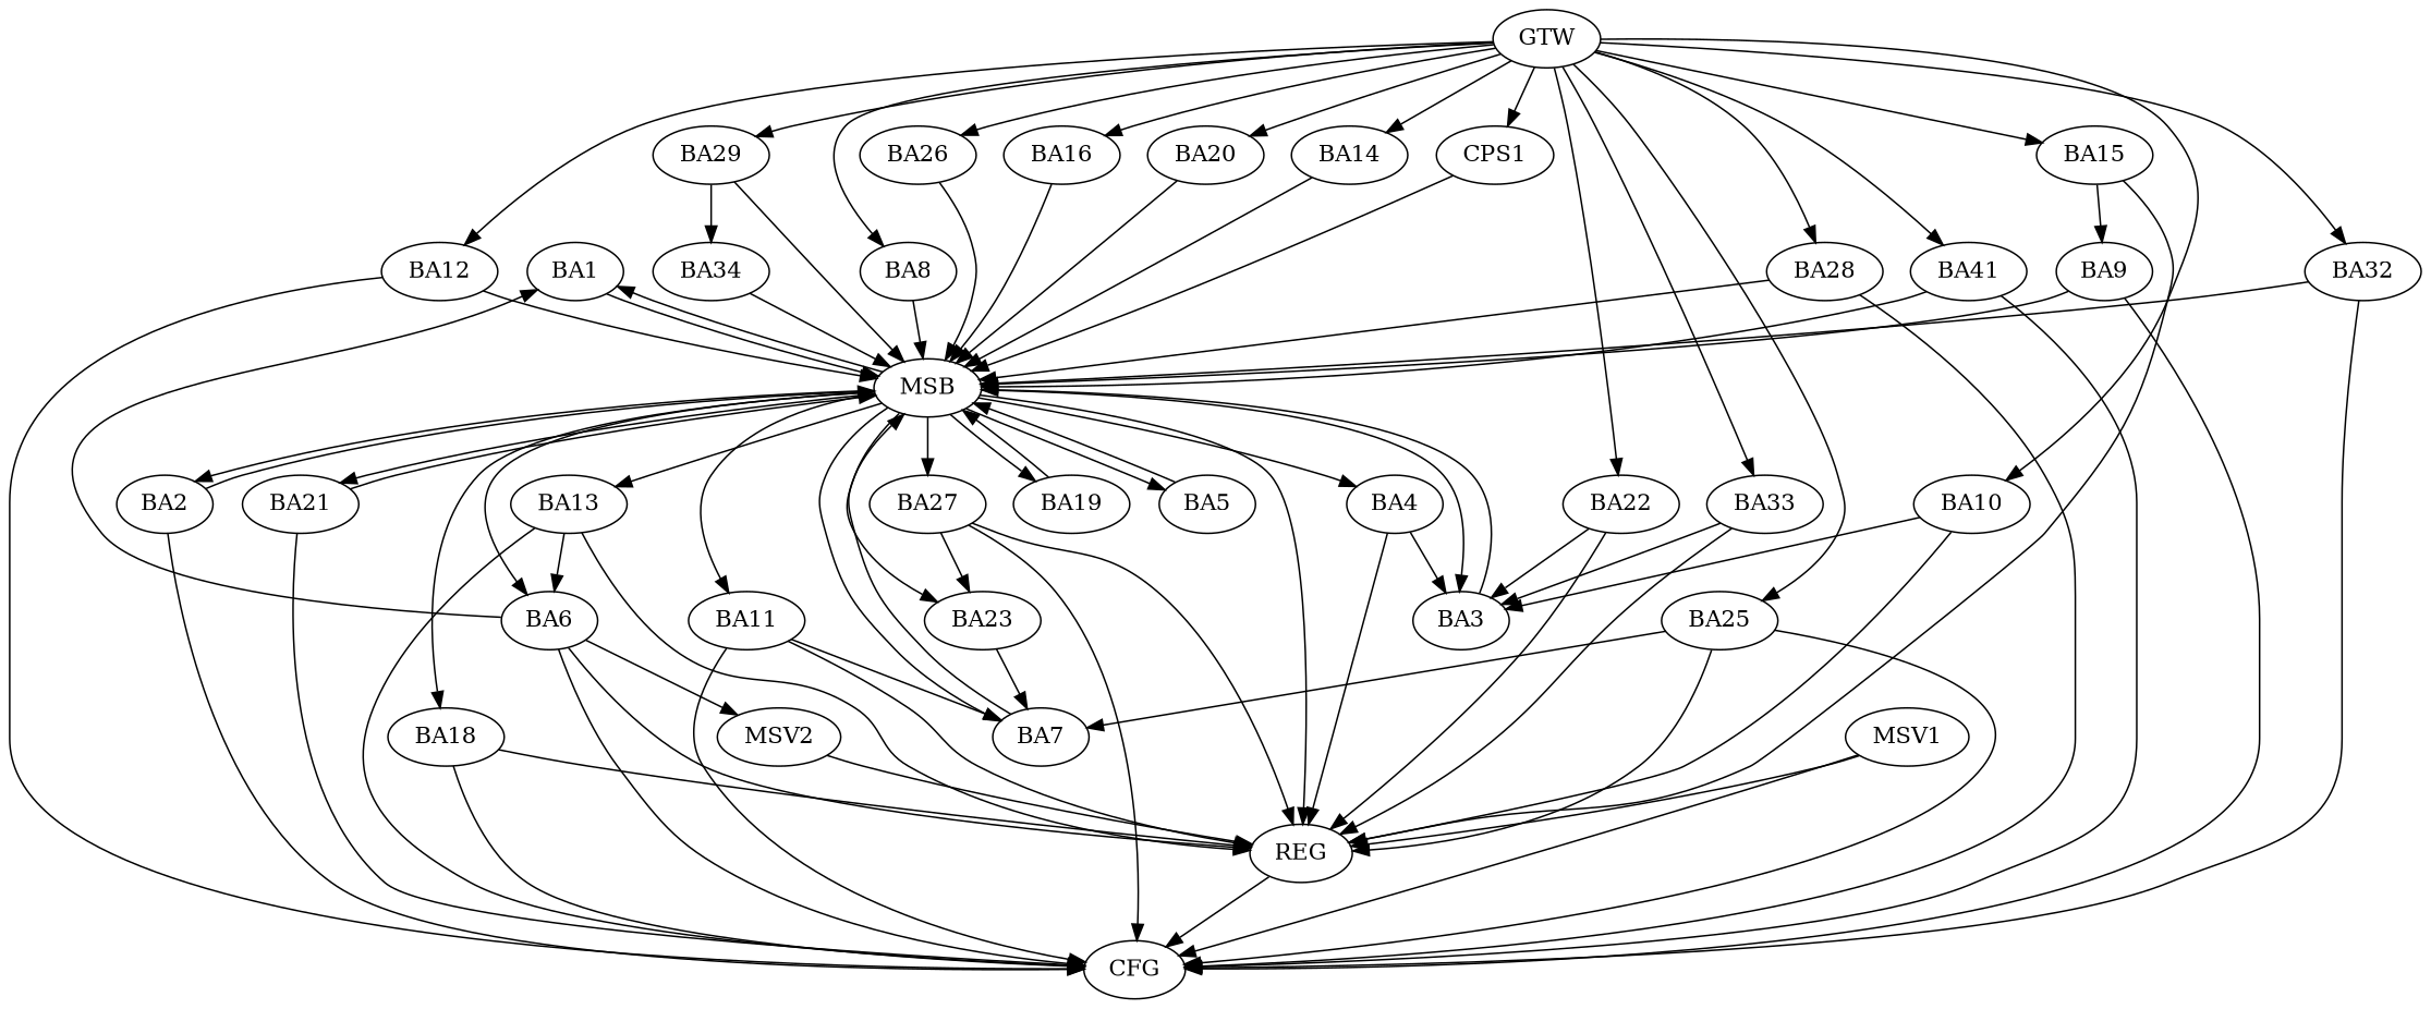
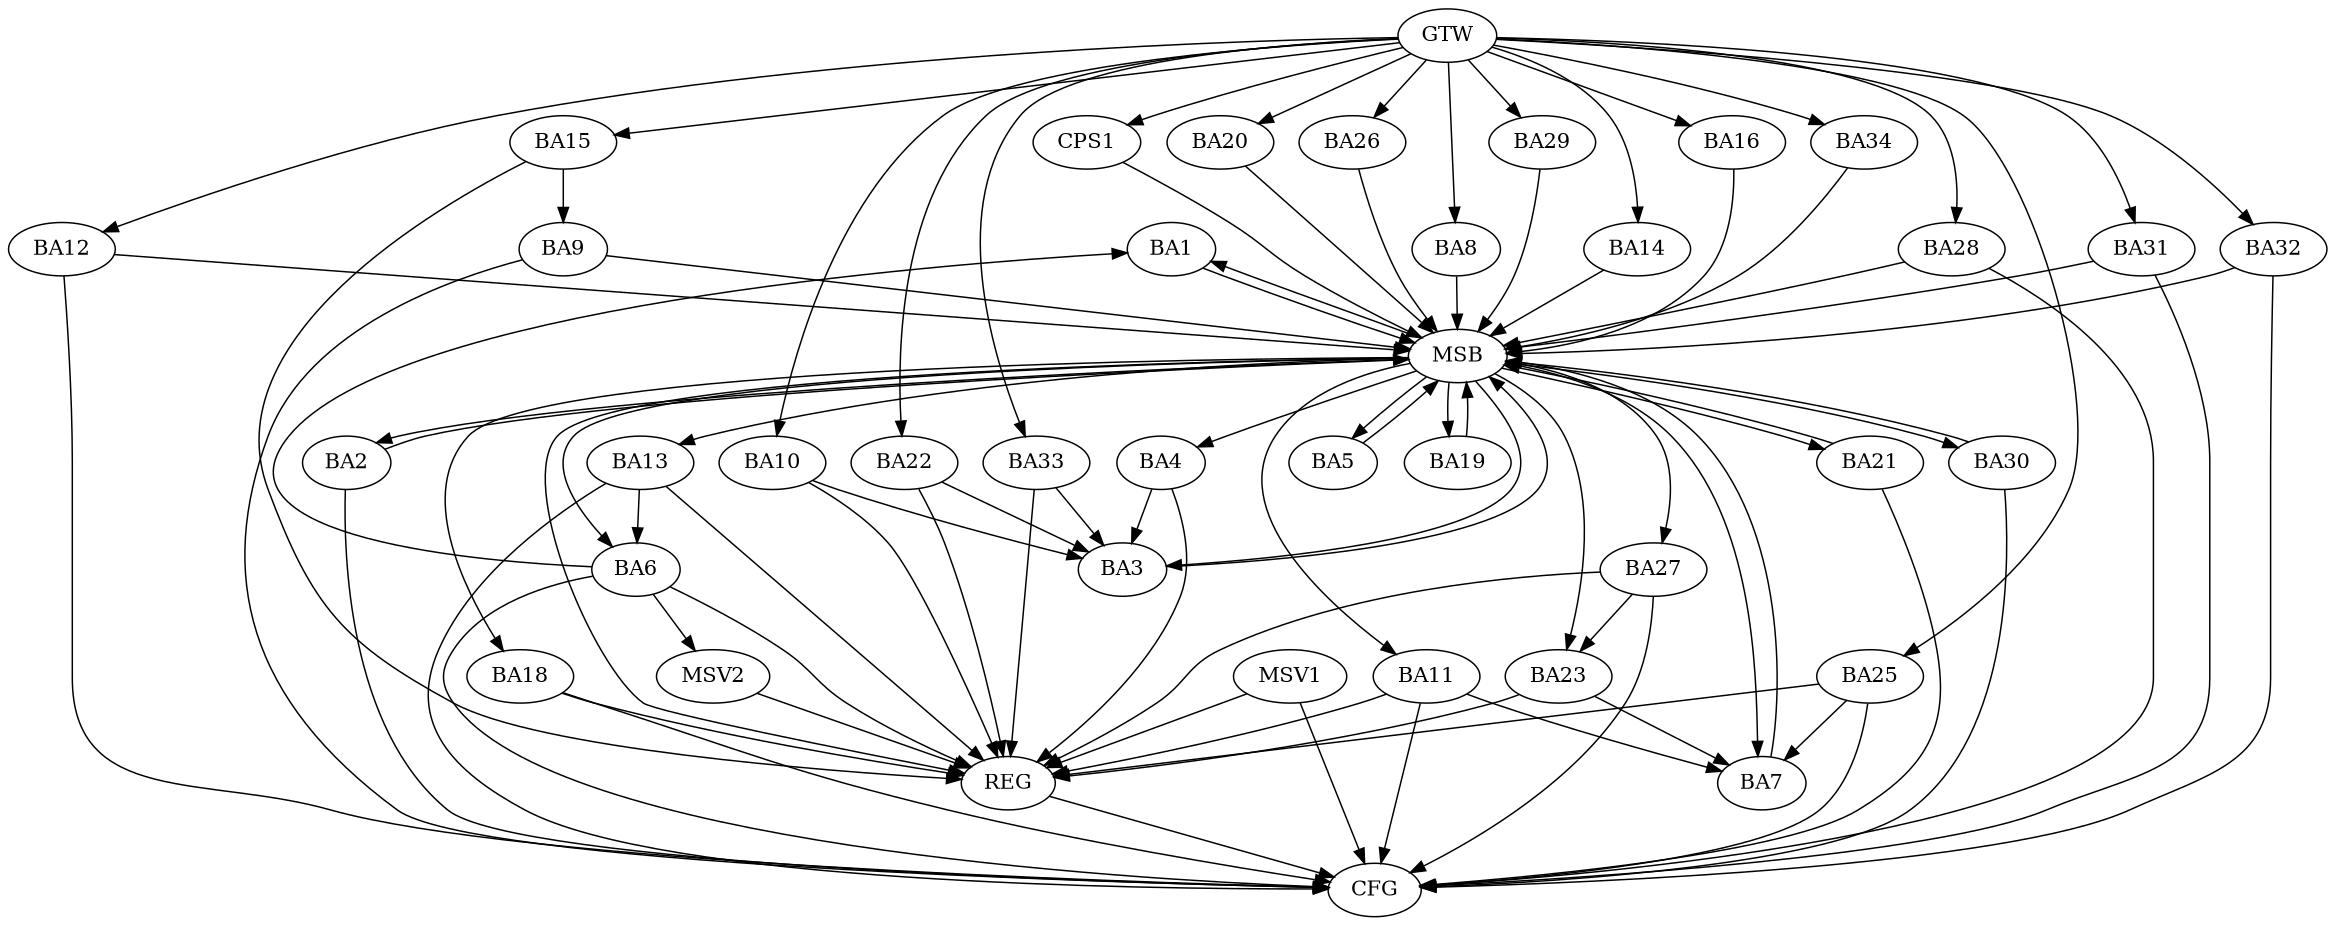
  strict digraph {
    n1 [label=BA1]
    n2 [label=MSB]
    n3 [label=BA2]
    n4 [label=BA3]
    n5 [label=BA4]
    n6 [label=REG]
    n7 [label=BA5]
    n8 [label=BA6]
    n9 [label=BA7]
    n10 [label=BA11]
    n11 [label=BA13]
    n12 [label=BA18]
    n13 [label=BA19]
    n14 [label=BA21]
    n15 [label=BA23]
    n16 [label=BA27]
+   n17 [label=BA30]
    n18 [label=CFG]
    n19 [label=MSV2]
    n20 [label=MSV1]
    n21 [label=BA8]
    n22 [label=BA9]
    n23 [label=BA10]
    n24 [label=BA12]
    n25 [label=BA14]
    n26 [label=BA15]
    n27 [label=BA16]
    n28 [label=BA20]
    n29 [label=BA22]
    n30 [label=BA25]
    n31 [label=BA26]
    n32 [label=BA28]
    n33 [label=BA29]
-   n34 [label=BA41]
+   n34 [label=BA31]
    n35 [label=BA32]
    n36 [label=BA33]
    n37 [label=BA34]
    n38 [label=CPS1]
    n39 [label=GTW]
    n1 -> n2
    n2 -> n1
    n2 -> n3
    n2 -> n4
    n2 -> n5
    n2 -> n6
    n2 -> n7
    n2 -> n8
    n2 -> n9
    n2 -> n10
    n2 -> n11
    n2 -> n12
    n2 -> n13
    n2 -> n14
    n2 -> n15
    n2 -> n16
+   n2 -> n17
    n3 -> n2
    n3 -> n18
    n4 -> n2
    n5 -> n4
    n5 -> n6
    n6 -> n18
    n7 -> n2
    n8 -> n1
    n8 -> n6
    n8 -> n18
    n8 -> n19
    n9 -> n2
    n10 -> n6
    n10 -> n9
    n10 -> n18
    n11 -> n6
    n11 -> n8
    n11 -> n18
    n12 -> n6
    n12 -> n18
    n13 -> n2
    n14 -> n2
    n14 -> n18
+   n15 -> n6
    n15 -> n9
    n16 -> n6
    n16 -> n15
    n16 -> n18
+   n17 -> n2
+   n17 -> n18
    n19 -> n6
    n20 -> n6
    n20 -> n18
    n21 -> n2
    n22 -> n2
    n22 -> n18
    n23 -> n4
    n23 -> n6
    n24 -> n2
    n24 -> n18
    n25 -> n2
    n26 -> n6
    n26 -> n22
    n27 -> n2
    n28 -> n2
    n29 -> n4
    n29 -> n6
    n30 -> n6
    n30 -> n9
    n30 -> n18
    n31 -> n2
    n32 -> n2
    n32 -> n18
    n33 -> n2
    n34 -> n2
    n34 -> n18
    n35 -> n2
    n35 -> n18
    n36 -> n4
    n36 -> n6
    n37 -> n2
    n38 -> n2
    n39 -> n21
    n39 -> n23
    n39 -> n24
    n39 -> n25
    n39 -> n26
    n39 -> n27
    n39 -> n28
    n39 -> n29
    n39 -> n30
    n39 -> n31
    n39 -> n32
    n39 -> n33
    n39 -> n34
    n39 -> n35
    n39 -> n36
-   n33 -> n37
+   n39 -> n37
    n39 -> n38
  }
